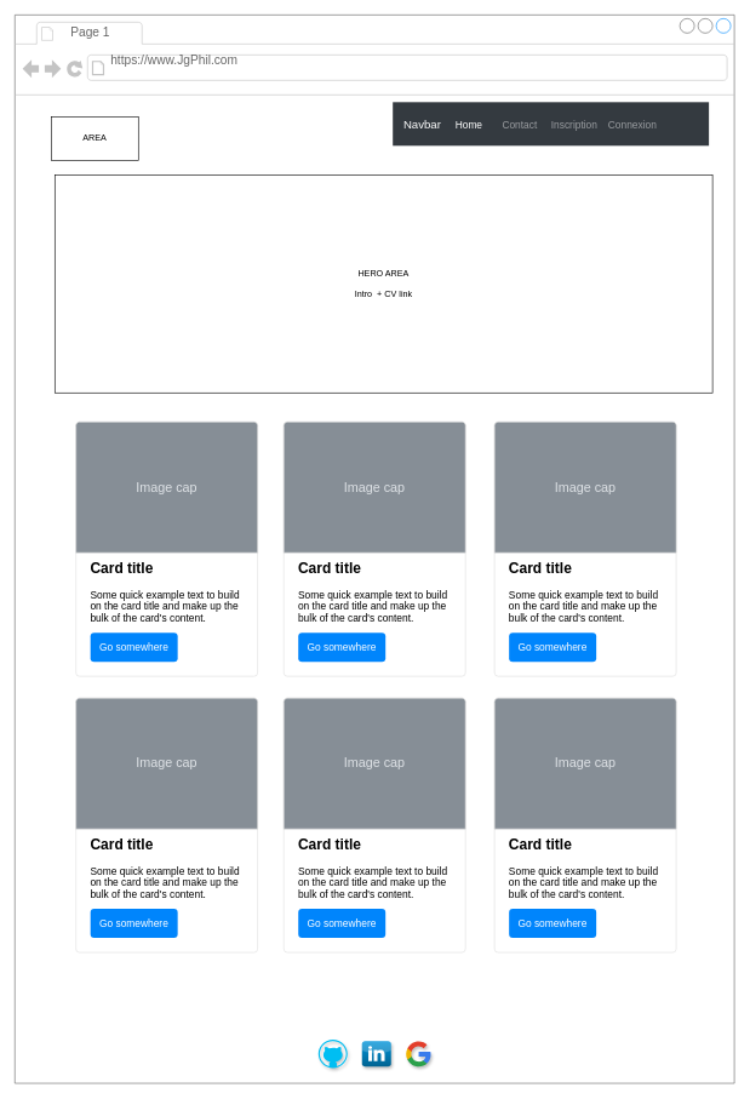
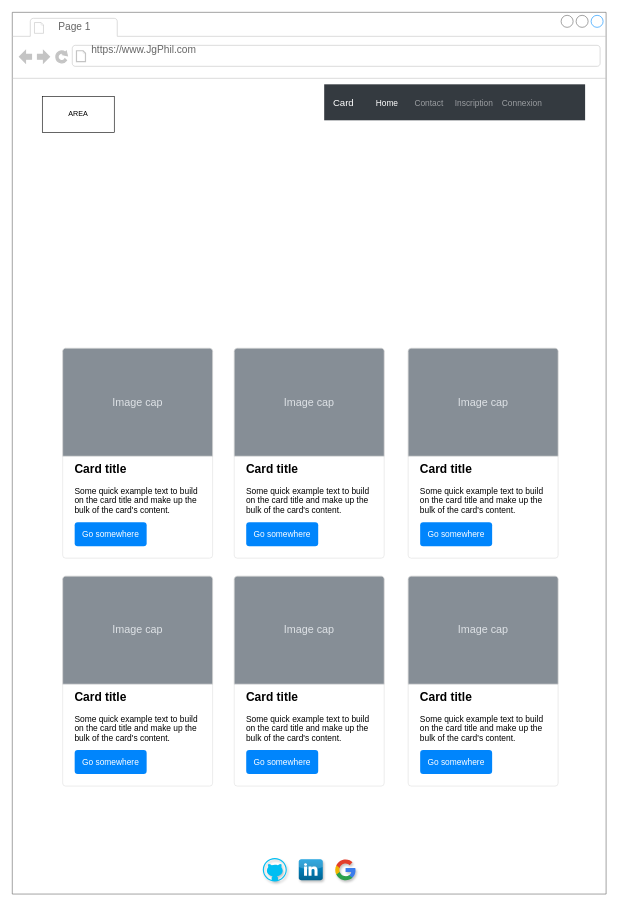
  <mxCell id="0" />
  <mxCell id="1" parent="0" />
  <mxCell id="2" value="" style="strokeWidth=1;shadow=0;dashed=0;align=center;html=1;shape=mxgraph.mockup.containers.browserWindow;rSize=0;strokeColor=#666666;strokeColor2=#008cff;strokeColor3=#c4c4c4;mainText=,;recursiveResize=0;" parent="1" vertex="1"><mxGeometry x="20" y="20" width="990" height="1470" as="geometry" /></mxCell>
  <mxCell id="3" value="Page 1" style="strokeWidth=1;shadow=0;dashed=0;align=center;html=1;shape=mxgraph.mockup.containers.anchor;fontSize=17;fontColor=#666666;align=left;" parent="2" vertex="1"><mxGeometry x="75" y="12" width="110" height="26" as="geometry" /></mxCell>
  <mxCell id="4" value="https://www.JgPhil.com" style="strokeWidth=1;shadow=0;dashed=0;align=center;html=1;shape=mxgraph.mockup.containers.anchor;rSize=0;fontSize=17;fontColor=#666666;align=left;" parent="2" vertex="1"><mxGeometry x="130" y="50" width="250" height="26" as="geometry" /></mxCell>
- <mxCell id="5" value="Navbar" style="html=1;shadow=0;dashed=0;fillColor=#343A40;strokeColor=none;fontSize=16;fontColor=#ffffff;align=left;spacing=15;" parent="2" vertex="1"><mxGeometry x="520" y="120" width="435" height="60" as="geometry" /></mxCell>
+ <mxCell id="5" value="Card" style="html=1;shadow=0;dashed=0;fillColor=#343A40;strokeColor=none;fontSize=16;fontColor=#ffffff;align=left;spacing=15;" parent="2" vertex="1"><mxGeometry x="520" y="120" width="435" height="60" as="geometry" /></mxCell>
  <mxCell id="6" value="Home" style="fillColor=none;strokeColor=none;fontSize=14;fontColor=#ffffff;align=center;" parent="5" vertex="1"><mxGeometry width="70" height="40" relative="1" as="geometry"><mxPoint x="70" y="10" as="offset" /></mxGeometry></mxCell>
  <mxCell id="7" value="Contact" style="fillColor=none;strokeColor=none;fontSize=14;fontColor=#9A9DA0;align=center;" parent="5" vertex="1"><mxGeometry width="70" height="40" relative="1" as="geometry"><mxPoint x="140" y="10" as="offset" /></mxGeometry></mxCell>
  <mxCell id="8" value="Inscription" style="fillColor=none;strokeColor=none;fontSize=14;fontColor=#9A9DA0;align=center;spacingRight=0;" parent="5" vertex="1"><mxGeometry width="80" height="40" relative="1" as="geometry"><mxPoint x="210" y="10" as="offset" /></mxGeometry></mxCell>
  <mxCell id="9" value="Connexion" style="fillColor=none;strokeColor=none;fontSize=14;fontColor=#9A9DA0;align=center;" parent="5" vertex="1"><mxGeometry width="80" height="40" relative="1" as="geometry"><mxPoint x="290" y="10" as="offset" /></mxGeometry></mxCell>
  <mxCell id="10" value="AREA" style="rounded=0;whiteSpace=wrap;html=1;" parent="2" vertex="1"><mxGeometry x="50" y="140" width="120" height="60" as="geometry" /></mxCell>
- <mxCell id="11" value="HERO AREA&lt;br&gt;&lt;br&gt;Intro&amp;nbsp; + CV link" style="rounded=0;whiteSpace=wrap;html=1;" parent="2" vertex="1"><mxGeometry x="55" y="220" width="905" height="300" as="geometry" /></mxCell>
  <mxCell id="12" value="&lt;b&gt;&lt;font style=&quot;font-size: 20px&quot;&gt;Card title&lt;/font&gt;&lt;/b&gt;&lt;br style=&quot;font-size: 14px&quot;&gt;&lt;br style=&quot;font-size: 14px&quot;&gt;Some quick example text to build on the card title and make up the bulk of the card's content." style="html=1;shadow=0;dashed=0;shape=mxgraph.bootstrap.rrect;rSize=5;strokeColor=#DFDFDF;html=1;whiteSpace=wrap;fillColor=#ffffff;fontColor=#000000;verticalAlign=bottom;align=left;spacing=20;spacingBottom=50;fontSize=14;" parent="2" vertex="1"><mxGeometry x="370" y="560" width="250" height="350" as="geometry" /></mxCell>
  <mxCell id="13" value="Image cap" style="html=1;shadow=0;dashed=0;shape=mxgraph.bootstrap.topButton;rSize=5;perimeter=none;whiteSpace=wrap;fillColor=#868E96;strokeColor=#DFDFDF;fontColor=#DEE2E6;resizeWidth=1;fontSize=18;" parent="12" vertex="1"><mxGeometry width="250" height="180" relative="1" as="geometry" /></mxCell>
  <mxCell id="14" value="Go somewhere" style="html=1;shadow=0;dashed=0;shape=mxgraph.bootstrap.rrect;rSize=5;perimeter=none;whiteSpace=wrap;fillColor=#0085FC;strokeColor=none;fontColor=#ffffff;resizeWidth=1;fontSize=14;" parent="12" vertex="1"><mxGeometry y="1" width="120" height="40" relative="1" as="geometry"><mxPoint x="20" y="-60" as="offset" /></mxGeometry></mxCell>
  <mxCell id="15" value="&lt;b&gt;&lt;font style=&quot;font-size: 20px&quot;&gt;Card title&lt;/font&gt;&lt;/b&gt;&lt;br style=&quot;font-size: 14px&quot;&gt;&lt;br style=&quot;font-size: 14px&quot;&gt;Some quick example text to build on the card title and make up the bulk of the card's content." style="html=1;shadow=0;dashed=0;shape=mxgraph.bootstrap.rrect;rSize=5;strokeColor=#DFDFDF;html=1;whiteSpace=wrap;fillColor=#ffffff;fontColor=#000000;verticalAlign=bottom;align=left;spacing=20;spacingBottom=50;fontSize=14;" parent="2" vertex="1"><mxGeometry x="84" y="560" width="250" height="350" as="geometry" /></mxCell>
  <mxCell id="16" value="Image cap" style="html=1;shadow=0;dashed=0;shape=mxgraph.bootstrap.topButton;rSize=5;perimeter=none;whiteSpace=wrap;fillColor=#868E96;strokeColor=#DFDFDF;fontColor=#DEE2E6;resizeWidth=1;fontSize=18;" parent="15" vertex="1"><mxGeometry width="250" height="180" relative="1" as="geometry" /></mxCell>
  <mxCell id="17" value="Go somewhere" style="html=1;shadow=0;dashed=0;shape=mxgraph.bootstrap.rrect;rSize=5;perimeter=none;whiteSpace=wrap;fillColor=#0085FC;strokeColor=none;fontColor=#ffffff;resizeWidth=1;fontSize=14;" parent="15" vertex="1"><mxGeometry y="1" width="120" height="40" relative="1" as="geometry"><mxPoint x="20" y="-60" as="offset" /></mxGeometry></mxCell>
  <mxCell id="18" value="&lt;b&gt;&lt;font style=&quot;font-size: 20px&quot;&gt;Card title&lt;/font&gt;&lt;/b&gt;&lt;br style=&quot;font-size: 14px&quot;&gt;&lt;br style=&quot;font-size: 14px&quot;&gt;Some quick example text to build on the card title and make up the bulk of the card's content." style="html=1;shadow=0;dashed=0;shape=mxgraph.bootstrap.rrect;rSize=5;strokeColor=#DFDFDF;html=1;whiteSpace=wrap;fillColor=#ffffff;fontColor=#000000;verticalAlign=bottom;align=left;spacing=20;spacingBottom=50;fontSize=14;" parent="2" vertex="1"><mxGeometry x="660" y="560" width="250" height="350" as="geometry" /></mxCell>
  <mxCell id="19" value="Image cap" style="html=1;shadow=0;dashed=0;shape=mxgraph.bootstrap.topButton;rSize=5;perimeter=none;whiteSpace=wrap;fillColor=#868E96;strokeColor=#DFDFDF;fontColor=#DEE2E6;resizeWidth=1;fontSize=18;" parent="18" vertex="1"><mxGeometry width="250" height="180" relative="1" as="geometry" /></mxCell>
  <mxCell id="20" value="Go somewhere" style="html=1;shadow=0;dashed=0;shape=mxgraph.bootstrap.rrect;rSize=5;perimeter=none;whiteSpace=wrap;fillColor=#0085FC;strokeColor=none;fontColor=#ffffff;resizeWidth=1;fontSize=14;" parent="18" vertex="1"><mxGeometry y="1" width="120" height="40" relative="1" as="geometry"><mxPoint x="20" y="-60" as="offset" /></mxGeometry></mxCell>
  <mxCell id="21" value="&lt;b&gt;&lt;font style=&quot;font-size: 20px&quot;&gt;Card title&lt;/font&gt;&lt;/b&gt;&lt;br style=&quot;font-size: 14px&quot;&gt;&lt;br style=&quot;font-size: 14px&quot;&gt;Some quick example text to build on the card title and make up the bulk of the card's content." style="html=1;shadow=0;dashed=0;shape=mxgraph.bootstrap.rrect;rSize=5;strokeColor=#DFDFDF;html=1;whiteSpace=wrap;fillColor=#ffffff;fontColor=#000000;verticalAlign=bottom;align=left;spacing=20;spacingBottom=50;fontSize=14;" parent="2" vertex="1"><mxGeometry x="370" y="940" width="250" height="350" as="geometry" /></mxCell>
  <mxCell id="22" value="Image cap" style="html=1;shadow=0;dashed=0;shape=mxgraph.bootstrap.topButton;rSize=5;perimeter=none;whiteSpace=wrap;fillColor=#868E96;strokeColor=#DFDFDF;fontColor=#DEE2E6;resizeWidth=1;fontSize=18;" parent="21" vertex="1"><mxGeometry width="250" height="180" relative="1" as="geometry" /></mxCell>
  <mxCell id="23" value="Go somewhere" style="html=1;shadow=0;dashed=0;shape=mxgraph.bootstrap.rrect;rSize=5;perimeter=none;whiteSpace=wrap;fillColor=#0085FC;strokeColor=none;fontColor=#ffffff;resizeWidth=1;fontSize=14;" parent="21" vertex="1"><mxGeometry y="1" width="120" height="40" relative="1" as="geometry"><mxPoint x="20" y="-60" as="offset" /></mxGeometry></mxCell>
  <mxCell id="24" value="&lt;b&gt;&lt;font style=&quot;font-size: 20px&quot;&gt;Card title&lt;/font&gt;&lt;/b&gt;&lt;br style=&quot;font-size: 14px&quot;&gt;&lt;br style=&quot;font-size: 14px&quot;&gt;Some quick example text to build on the card title and make up the bulk of the card's content." style="html=1;shadow=0;dashed=0;shape=mxgraph.bootstrap.rrect;rSize=5;strokeColor=#DFDFDF;html=1;whiteSpace=wrap;fillColor=#ffffff;fontColor=#000000;verticalAlign=bottom;align=left;spacing=20;spacingBottom=50;fontSize=14;" parent="2" vertex="1"><mxGeometry x="84" y="940" width="250" height="350" as="geometry" /></mxCell>
  <mxCell id="25" value="Image cap" style="html=1;shadow=0;dashed=0;shape=mxgraph.bootstrap.topButton;rSize=5;perimeter=none;whiteSpace=wrap;fillColor=#868E96;strokeColor=#DFDFDF;fontColor=#DEE2E6;resizeWidth=1;fontSize=18;" parent="24" vertex="1"><mxGeometry width="250" height="180" relative="1" as="geometry" /></mxCell>
  <mxCell id="26" value="Go somewhere" style="html=1;shadow=0;dashed=0;shape=mxgraph.bootstrap.rrect;rSize=5;perimeter=none;whiteSpace=wrap;fillColor=#0085FC;strokeColor=none;fontColor=#ffffff;resizeWidth=1;fontSize=14;" parent="24" vertex="1"><mxGeometry y="1" width="120" height="40" relative="1" as="geometry"><mxPoint x="20" y="-60" as="offset" /></mxGeometry></mxCell>
  <mxCell id="27" value="&lt;b&gt;&lt;font style=&quot;font-size: 20px&quot;&gt;Card title&lt;/font&gt;&lt;/b&gt;&lt;br style=&quot;font-size: 14px&quot;&gt;&lt;br style=&quot;font-size: 14px&quot;&gt;Some quick example text to build on the card title and make up the bulk of the card's content." style="html=1;shadow=0;dashed=0;shape=mxgraph.bootstrap.rrect;rSize=5;strokeColor=#DFDFDF;html=1;whiteSpace=wrap;fillColor=#ffffff;fontColor=#000000;verticalAlign=bottom;align=left;spacing=20;spacingBottom=50;fontSize=14;" parent="2" vertex="1"><mxGeometry x="660" y="940" width="250" height="350" as="geometry" /></mxCell>
  <mxCell id="28" value="Image cap" style="html=1;shadow=0;dashed=0;shape=mxgraph.bootstrap.topButton;rSize=5;perimeter=none;whiteSpace=wrap;fillColor=#868E96;strokeColor=#DFDFDF;fontColor=#DEE2E6;resizeWidth=1;fontSize=18;" parent="27" vertex="1"><mxGeometry width="250" height="180" relative="1" as="geometry" /></mxCell>
  <mxCell id="29" value="Go somewhere" style="html=1;shadow=0;dashed=0;shape=mxgraph.bootstrap.rrect;rSize=5;perimeter=none;whiteSpace=wrap;fillColor=#0085FC;strokeColor=none;fontColor=#ffffff;resizeWidth=1;fontSize=14;" parent="27" vertex="1"><mxGeometry y="1" width="120" height="40" relative="1" as="geometry"><mxPoint x="20" y="-60" as="offset" /></mxGeometry></mxCell>
  <mxCell id="30" value="" style="verticalLabelPosition=bottom;html=1;verticalAlign=top;align=center;strokeColor=none;fillColor=#00BEF2;shape=mxgraph.azure.github_code;pointerEvents=1;shadow=1;" parent="1" vertex="1"><mxGeometry x="437.62" y="1430" width="40" height="39" as="geometry" /></mxCell>
  <mxCell id="31" value="" style="dashed=0;outlineConnect=0;html=1;align=center;labelPosition=center;verticalLabelPosition=bottom;verticalAlign=top;shape=mxgraph.webicons.linkedin;fillColor=#0095DB;gradientColor=#006391;shadow=1;strokeColor=#FFFFFF;" parent="1" vertex="1"><mxGeometry x="497.62" y="1432" width="40" height="35" as="geometry" /></mxCell>
  <mxCell id="32" value="" style="dashed=0;outlineConnect=0;html=1;align=center;labelPosition=center;verticalLabelPosition=bottom;verticalAlign=top;shape=mxgraph.weblogos.google;shadow=1;strokeColor=#FFFFFF;fillColor=#FFFFFF;" parent="1" vertex="1"><mxGeometry x="557.62" y="1431" width="34.76" height="37" as="geometry" /></mxCell>
